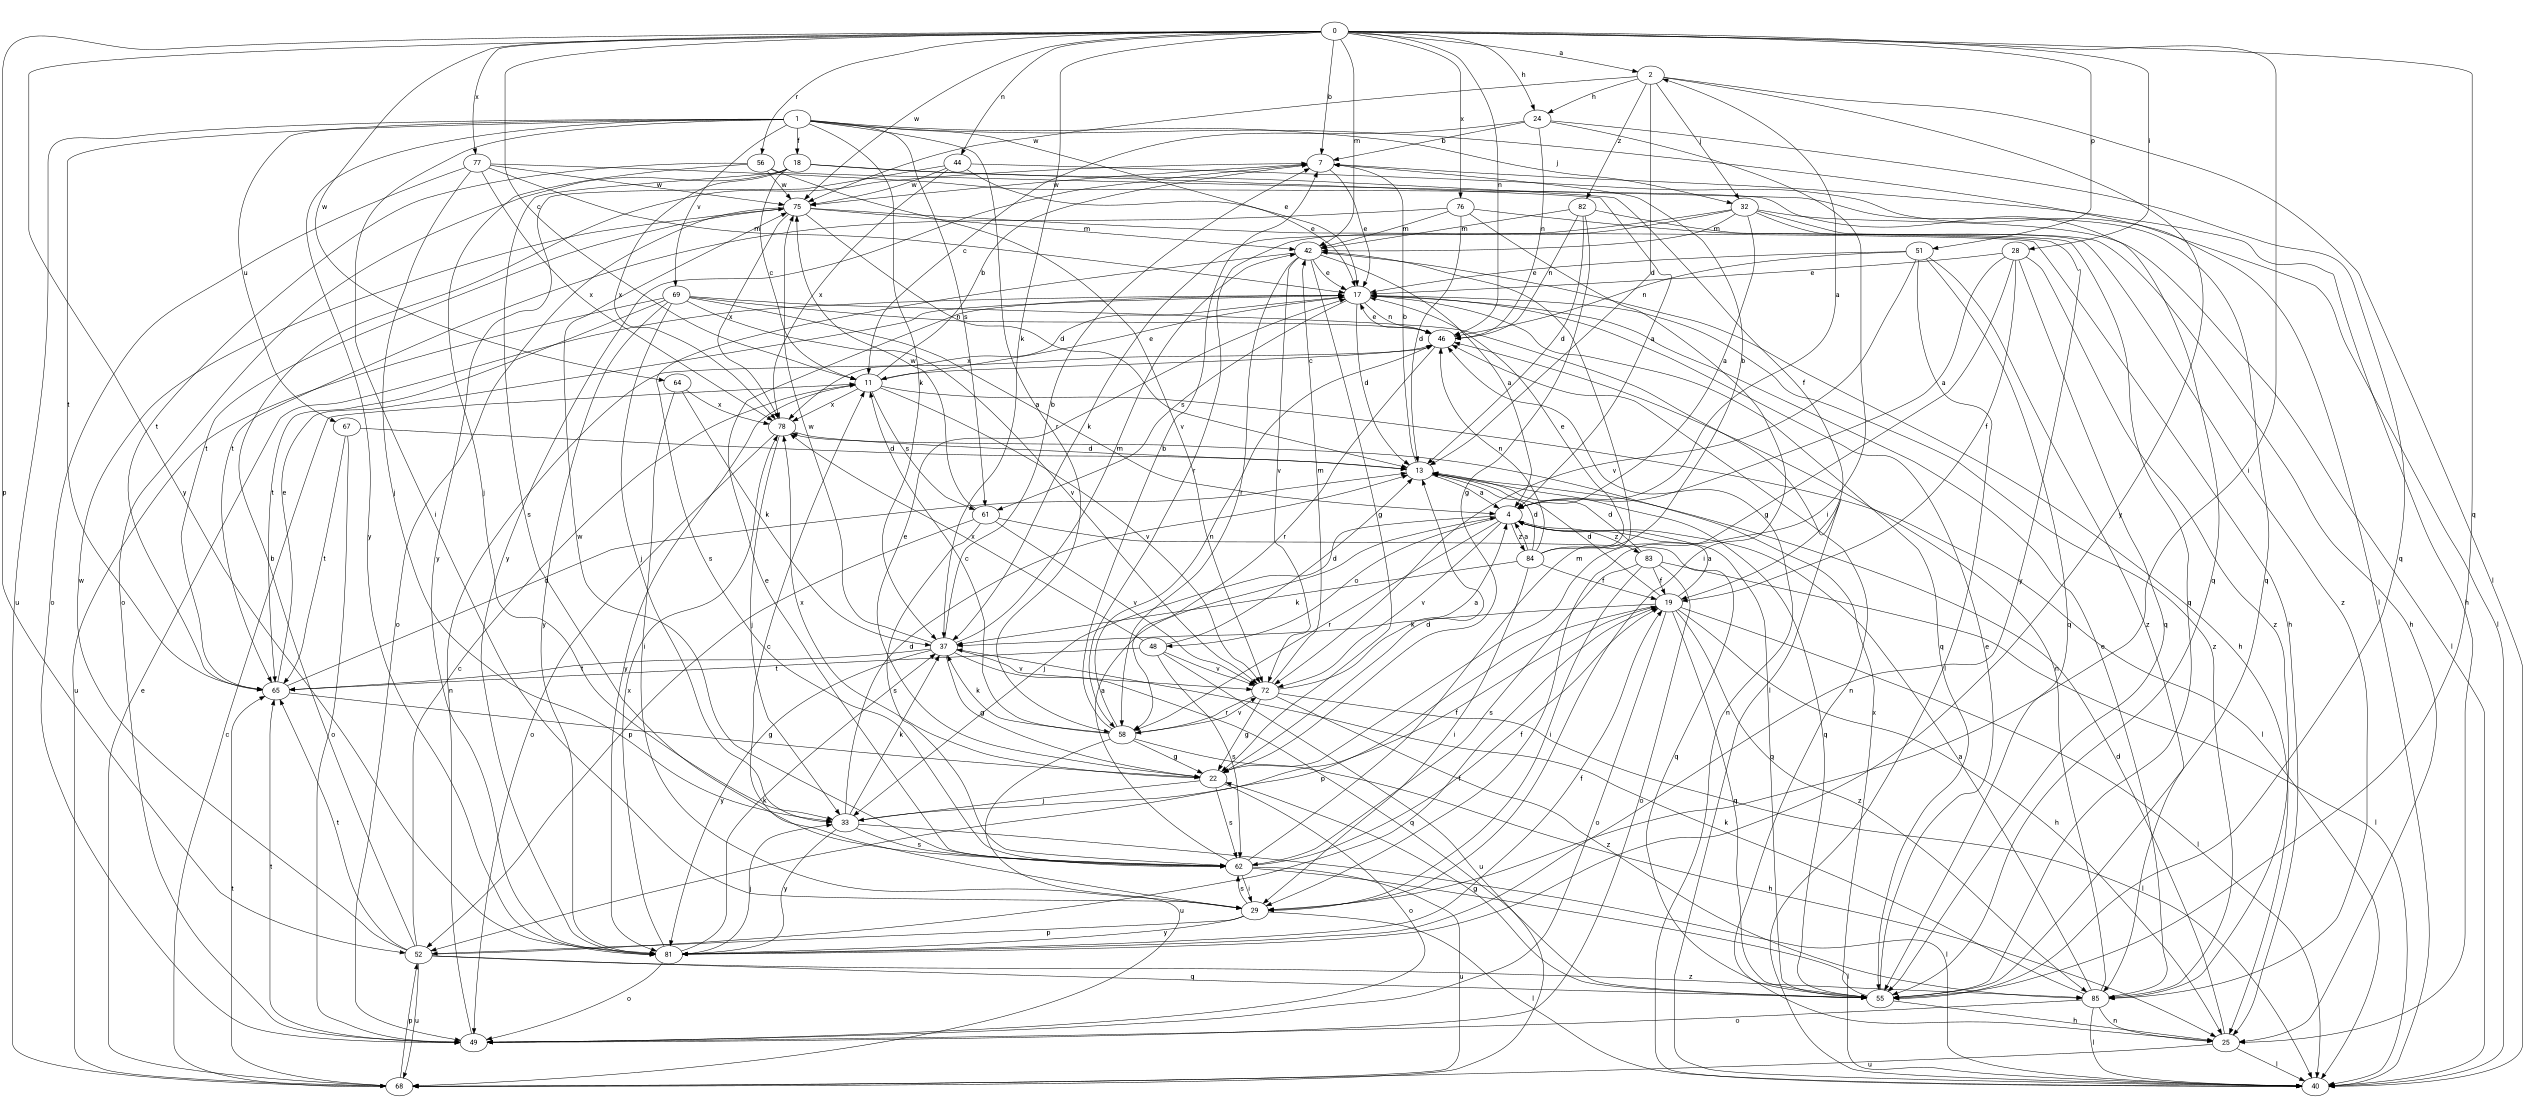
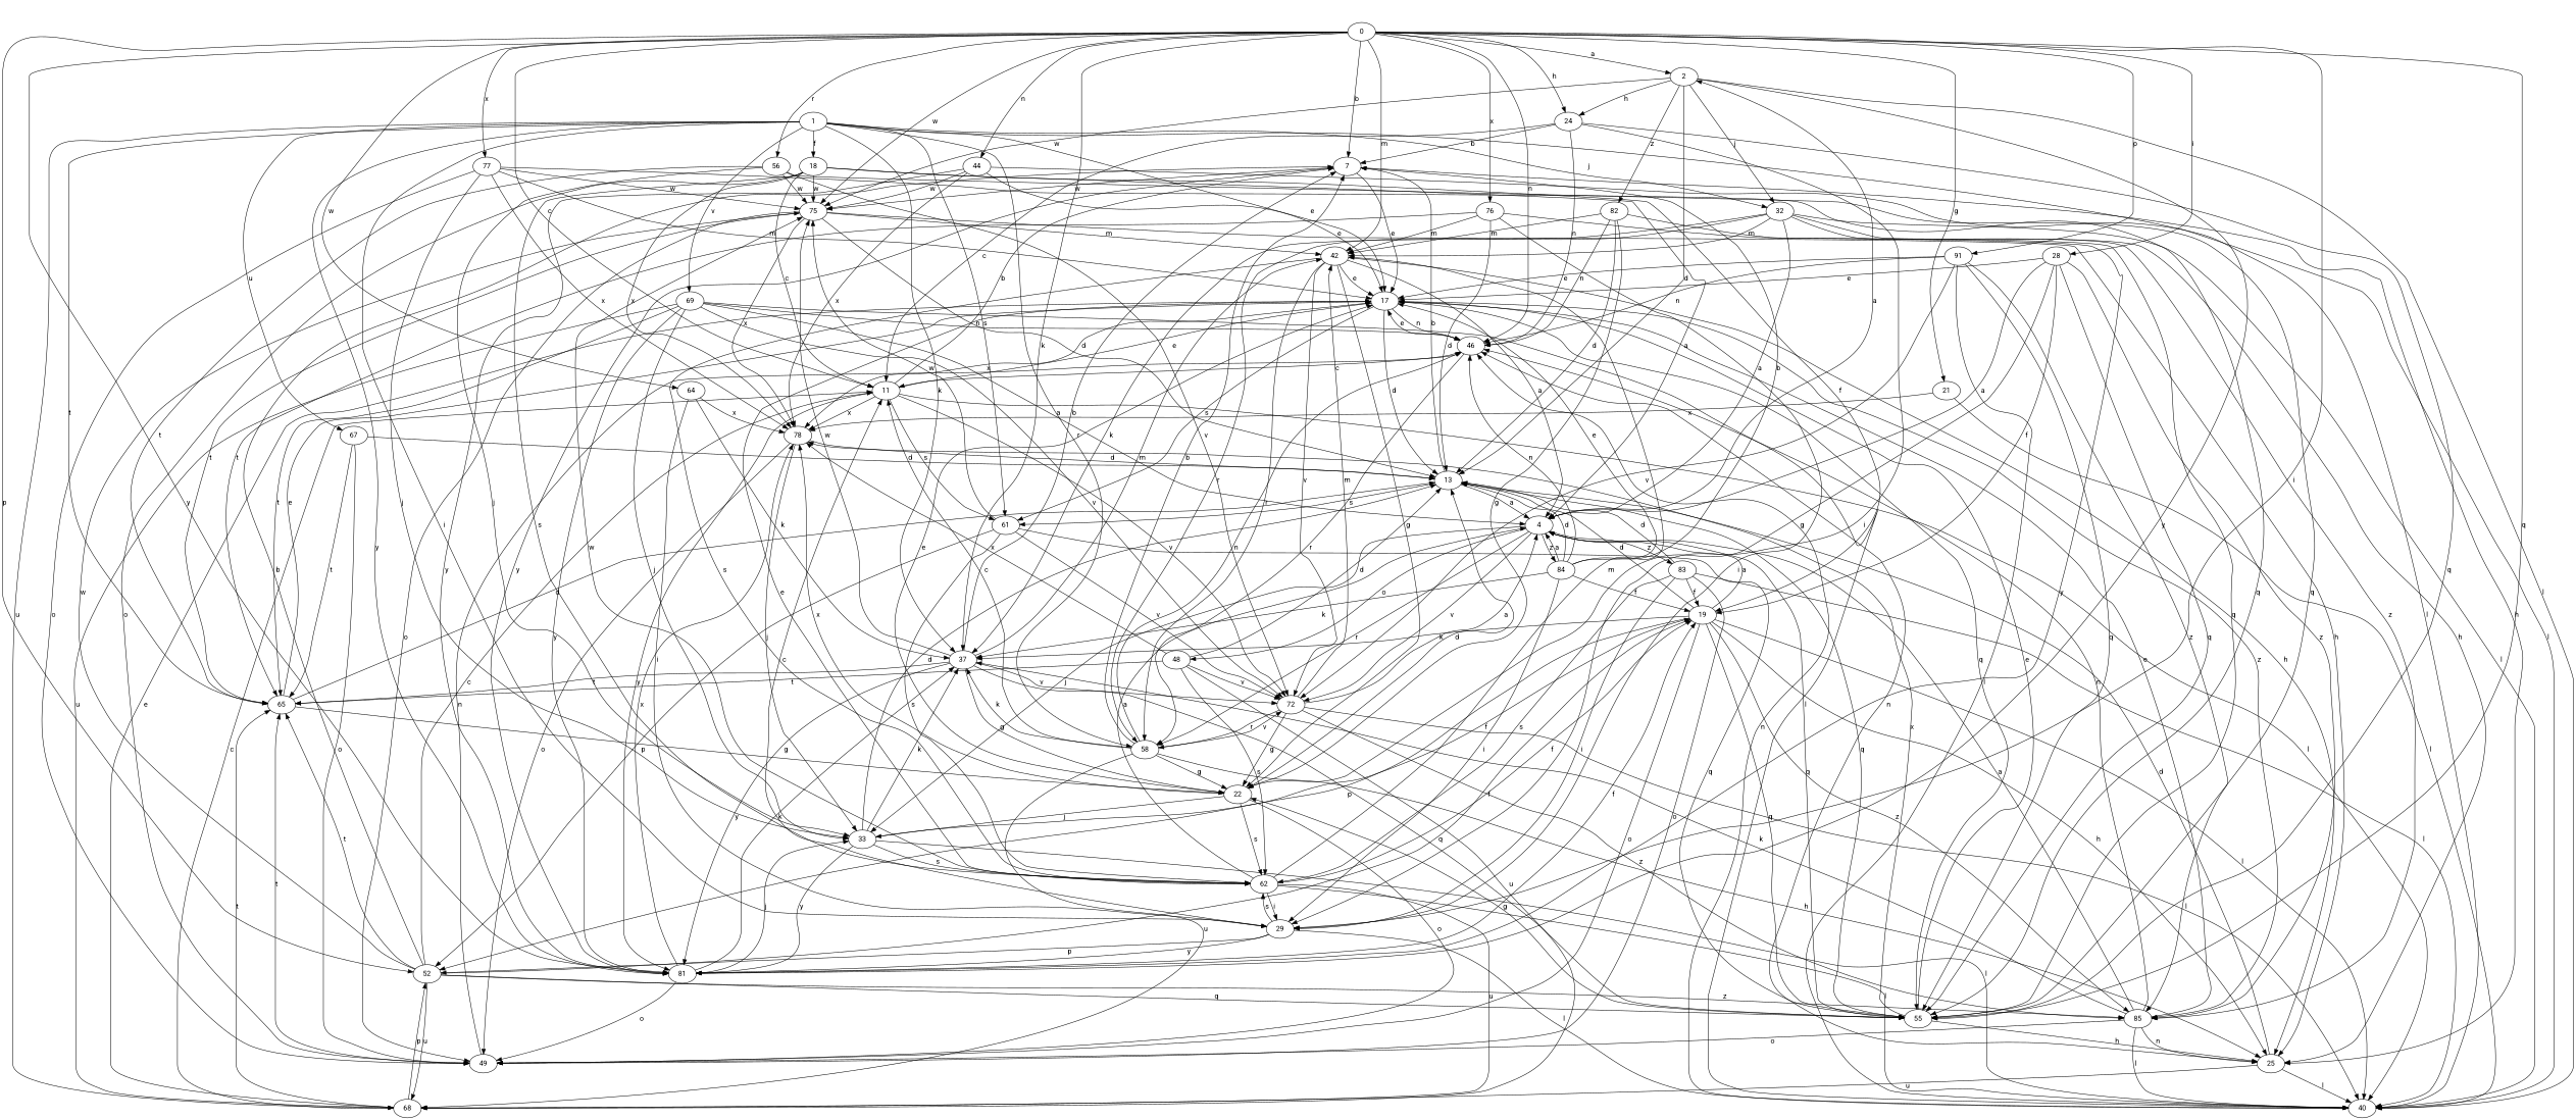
  strict digraph {
    fontname=Roboto
    node [fontname=Roboto]
    edge [fontname=Roboto]
    0
    2
    7
    11
+   21
    24
    28
    29
    37
    42
    44
    46
-   51
+   51 [label=91]
    52
    55
    56
    n17 [label=64]
    75
    76
    77
    81
    32
    40
    13
    82
    17
    25
    61
    72
    78
    4
    85
    19
    22
    62
    65
    58
    68
    33
    49
    1
    18
    67
    69
    48
    83
    84
    0 -> 2 [label=a]
    0 -> 7 [label=b]
    0 -> 11 [label=c]
+   0 -> 21 [label=g]
    0 -> 24 [label=h]
    0 -> 28 [label=i]
    0 -> 29 [label=i]
    0 -> 37 [label=k]
    0 -> 42 [label=m]
    0 -> 44 [label=n]
    0 -> 46 [label=n]
    0 -> 51 [label=p]
    0 -> 52 [label=p]
    0 -> 55 [label=q]
    0 -> 56 [label=r]
    0 -> n17 [label=w]
    0 -> 75 [label=w]
    0 -> 76 [label=x]
    0 -> 77 [label=x]
    0 -> 81 [label=y]
    2 -> 24 [label=h]
    2 -> 75 [label=w]
    2 -> 81 [label=y]
    2 -> 32 [label=j]
    2 -> 40 [label=l]
    2 -> 13 [label=d]
    2 -> 82 [label=z]
    7 -> 75 [label=w]
    7 -> 81 [label=y]
    7 -> 17 [label=e]
    7 -> 25 [label=h]
    11 -> 7 [label=b]
    11 -> 81 [label=y]
    11 -> 40 [label=l]
    11 -> 17 [label=e]
    11 -> 61 [label=s]
    11 -> 72 [label=v]
    11 -> 78 [label=x]
+   21 -> 40 [label=l]
+   21 -> 78 [label=x]
    24 -> 7 [label=b]
    24 -> 11 [label=c]
    24 -> 29 [label=i]
    24 -> 46 [label=n]
    24 -> 55 [label=q]
    28 -> 55 [label=q]
    28 -> 17 [label=e]
    28 -> 4 [label=a]
    28 -> 85 [label=z]
    28 -> 19 [label=f]
    28 -> 22 [label=g]
    29 -> 11 [label=c]
    29 -> 52 [label=p]
    29 -> 81 [label=y]
    29 -> 40 [label=l]
    29 -> 62 [label=s]
    37 -> 7 [label=b]
    37 -> 42 [label=m]
    37 -> 55 [label=q]
    37 -> 75 [label=w]
    37 -> 81 [label=y]
    37 -> 72 [label=v]
    37 -> 22 [label=g]
    37 -> 65 [label=t]
    42 -> 17 [label=e]
    42 -> 25 [label=h]
    42 -> 72 [label=v]
    42 -> 4 [label=a]
    42 -> 22 [label=g]
    42 -> 62 [label=s]
    42 -> 58 [label=r]
    44 -> 75 [label=w]
    44 -> 81 [label=y]
    44 -> 40 [label=l]
    44 -> 17 [label=e]
    44 -> 78 [label=x]
    46 -> 11 [label=c]
    46 -> 17 [label=e]
    46 -> 58 [label=r]
    51 -> 46 [label=n]
    51 -> 55 [label=q]
    51 -> 40 [label=l]
    51 -> 17 [label=e]
    51 -> 72 [label=v]
    51 -> 85 [label=z]
    52 -> 7 [label=b]
    52 -> 11 [label=c]
    52 -> 55 [label=q]
    52 -> 75 [label=w]
    52 -> 85 [label=z]
    52 -> 19 [label=f]
    52 -> 65 [label=t]
    52 -> 68 [label=u]
    55 -> 17 [label=e]
    55 -> 25 [label=h]
    55 -> 78 [label=x]
    55 -> 22 [label=g]
    56 -> 55 [label=q]
    56 -> 75 [label=w]
    56 -> 72 [label=v]
    56 -> 65 [label=t]
    56 -> 33 [label=j]
    n17 -> 29 [label=i]
    n17 -> 37 [label=k]
    n17 -> 78 [label=x]
    75 -> 42 [label=m]
    75 -> 13 [label=d]
    75 -> 25 [label=h]
    75 -> 78 [label=x]
    75 -> 65 [label=t]
    75 -> 49 [label=o]
    76 -> 29 [label=i]
    76 -> 42 [label=m]
    76 -> 81 [label=y]
    76 -> 13 [label=d]
    76 -> 65 [label=t]
    77 -> 55 [label=q]
    77 -> 75 [label=w]
    77 -> 17 [label=m]
    77 -> 78 [label=x]
    77 -> 33 [label=j]
    77 -> 49 [label=o]
    81 -> 37 [label=k]
    81 -> 78 [label=x]
    81 -> 19 [label=f]
    81 -> 33 [label=j]
    81 -> 49 [label=o]
    32 -> 37 [label=k]
    32 -> 42 [label=m]
    32 -> 40 [label=l]
    32 -> 25 [label=h]
    32 -> 4 [label=a]
    32 -> 85 [label=z]
    32 -> 58 [label=r]
    40 -> 46 [label=n]
    13 -> 7 [label=b]
    13 -> 55 [label=q]
+   13 -> 61 [label=s]
    13 -> 4 [label=a]
    82 -> 42 [label=m]
    82 -> 46 [label=n]
    82 -> 55 [label=q]
    82 -> 13 [label=d]
    82 -> 22 [label=g]
    17 -> 46 [label=n]
    17 -> 55 [label=q]
    17 -> 13 [label=d]
    17 -> 61 [label=s]
    17 -> 78 [label=x]
    17 -> 85 [label=z]
    25 -> 46 [label=n]
    25 -> 40 [label=l]
    25 -> 13 [label=d]
    25 -> 68 [label=u]
    61 -> 52 [label=p]
    61 -> 55 [label=q]
    61 -> 75 [label=w]
    61 -> 72 [label=v]
    61 -> 62 [label=s]
    72 -> 42 [label=m]
    72 -> 40 [label=l]
    72 -> 4 [label=a]
    72 -> 85 [label=z]
    72 -> 22 [label=g]
    72 -> 58 [label=r]
    78 -> 13 [label=d]
    78 -> 33 [label=j]
    78 -> 49 [label=o]
    4 -> 2 [label=a]
    4 -> 55 [label=q]
    4 -> 72 [label=v]
    4 -> 58 [label=r]
    4 -> 33 [label=j]
    4 -> 48 [label=o]
    4 -> 83 [label=z]
    4 -> 84 [label=z]
    85 -> 37 [label=k]
    85 -> 46 [label=n]
    85 -> 40 [label=l]
    85 -> 17 [label=e]
    85 -> 25 [label=n]
    85 -> 4 [label=a]
    85 -> 49 [label=o]
    19 -> 37 [label=k]
    19 -> 52 [label=p]
    19 -> 55 [label=q]
    19 -> 40 [label=l]
    19 -> 13 [label=d]
    19 -> 25 [label=h]
    19 -> 4 [label=a]
    19 -> 85 [label=z]
    19 -> 49 [label=o]
    22 -> 13 [label=d]
    22 -> 17 [label=e]
    22 -> 78 [label=x]
    22 -> 62 [label=s]
    22 -> 33 [label=j]
    22 -> 49 [label=o]
    62 -> 29 [label=i]
    62 -> 42 [label=m]
    62 -> 75 [label=w]
    62 -> 40 [label=l]
    62 -> 17 [label=e]
    62 -> 4 [label=a]
    62 -> 19 [label=f]
    62 -> 68 [label=u]
    65 -> 13 [label=d]
    65 -> 17 [label=e]
    65 -> 22 [label=g]
    58 -> 7 [label=b]
    58 -> 11 [label=c]
    58 -> 37 [label=k]
    58 -> 46 [label=n]
    58 -> 25 [label=h]
    58 -> 72 [label=v]
    58 -> 22 [label=g]
    58 -> 68 [label=u]
    68 -> 11 [label=c]
    68 -> 52 [label=p]
    68 -> 17 [label=e]
    68 -> 65 [label=t]
    33 -> 37 [label=k]
    33 -> 81 [label=y]
    33 -> 40 [label=l]
    33 -> 13 [label=d]
    33 -> 19 [label=f]
    33 -> 62 [label=s]
    49 -> 46 [label=n]
    49 -> 65 [label=t]
    1 -> 29 [label=i]
    1 -> 37 [label=k]
    1 -> 81 [label=y]
    1 -> 32 [label=j]
    1 -> 40 [label=l]
    1 -> 17 [label=e]
    1 -> 61 [label=s]
    1 -> 65 [label=t]
    1 -> 58 [label=r]
    1 -> 68 [label=u]
    1 -> 18 [label=f]
    1 -> 67 [label=u]
    1 -> 69 [label=v]
    18 -> 11 [label=c]
+   18 -> 75 [label=w]
    18 -> 78 [label=x]
    18 -> 4 [label=a]
    18 -> 19 [label=f]
    18 -> 62 [label=s]
    18 -> 49 [label=o]
    67 -> 13 [label=d]
    67 -> 65 [label=t]
    67 -> 49 [label=o]
    69 -> 46 [label=n]
    69 -> 81 [label=y]
    69 -> 40 [label=l]
    69 -> 72 [label=v]
    69 -> 4 [label=a]
    69 -> 65 [label=t]
    69 -> 68 [label=u]
    69 -> 33 [label=j]
    48 -> 13 [label=d]
    48 -> 72 [label=v]
    48 -> 78 [label=x]
    48 -> 62 [label=s]
    48 -> 65 [label=t]
    48 -> 68 [label=u]
    83 -> 29 [label=i]
    83 -> 40 [label=l]
    83 -> 13 [label=d]
    83 -> 19 [label=f]
    83 -> 62 [label=s]
    83 -> 49 [label=o]
    84 -> 7 [label=b]
    84 -> 29 [label=i]
    84 -> 37 [label=k]
    84 -> 46 [label=n]
    84 -> 13 [label=d]
    84 -> 17 [label=e]
    84 -> 4 [label=a]
    84 -> 19 [label=f]
  }
